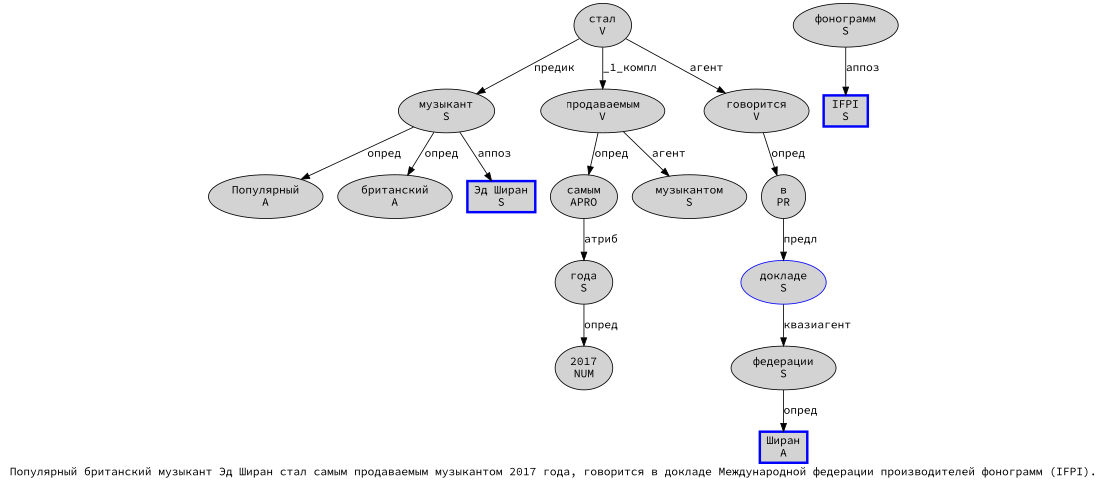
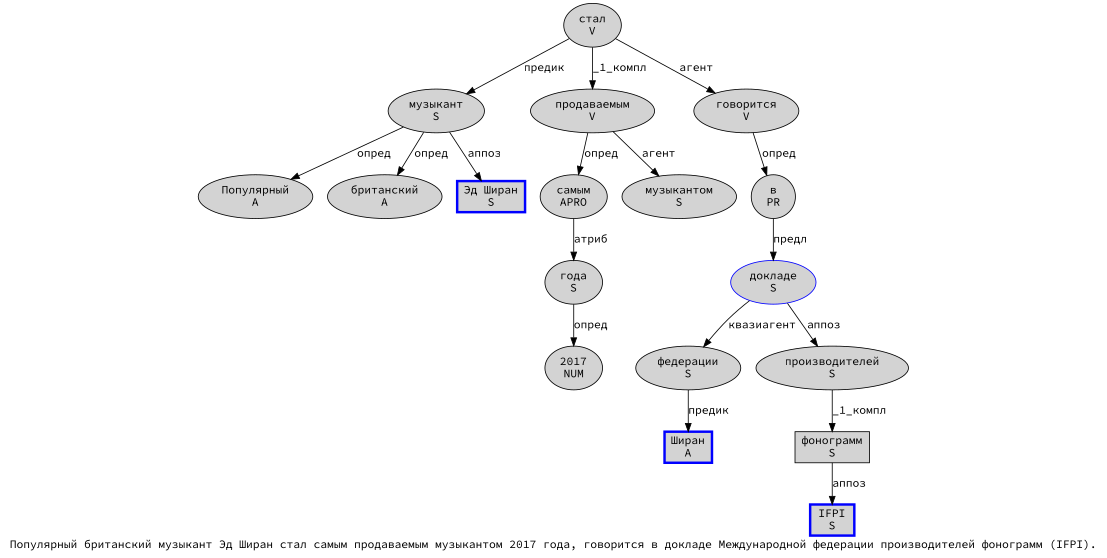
  digraph {
    fontname="Source Code Pro"
    label="Популярный британский музыкант Эд Ширан стал самым продаваемым музыкантом 2017 года, говорится в докладе Международной федерации производителей фонограмм (IFPI)."
    node [fillcolor=lightgray fontname="Source Code Pro" penwidth=1 shape=ellipse style=filled]
    edge [fontname="Source Code Pro"]
    n1 [label="Популярный\nA"]
    n2 [label="британский\nA"]
    n3 [label="музыкант\nS"]
    n4 [color=blue label="Эд Ширан\nS" penwidth=3 shape=box]
    n5 [label="стал\nV"]
    n6 [label="продаваемым\nV"]
    n7 [label="говорится\nV"]
    n8 [label="самым\nAPRO"]
    n9 [label="музыкантом\nS"]
    n10 [label="в\nPR"]
    n11 [label="года\nS"]
    n12 [label="2017\nNUM"]
    n13 [color=blue label="докладе\nS"]
    n14 [label="федерации\nS"]
+   n15 [label="производителей\nS"]
    n16 [color=blue label="Ширан\nA" penwidth=3 shape=box]
-   n17 [label="фонограмм\nS"]
+   n17 [label="фонограмм\nS" shape=box]
    n18 [color=blue label="IFPI\nS" penwidth=3 shape=box]
    n3 -> n1 [label="опред"]
    n3 -> n2 [label="опред"]
    n3 -> n4 [label="аппоз"]
    n5 -> n3 [label="предик"]
    n5 -> n6 [label="_1_компл"]
    n5 -> n7 [label="агент"]
    n6 -> n8 [label="опред"]
    n6 -> n9 [label="агент"]
    n7 -> n10 [label="опред"]
    n8 -> n11 [label="атриб"]
    n10 -> n13 [label="предл"]
    n11 -> n12 [label="опред"]
    n13 -> n14 [label="квазиагент"]
-   n14 -> n16 [label="опред"]
+   n13 -> n15 [label="аппоз"]
+   n14 -> n16 [label="предик"]
+   n15 -> n17 [label="_1_компл"]
    n17 -> n18 [label="аппоз"]
  }
